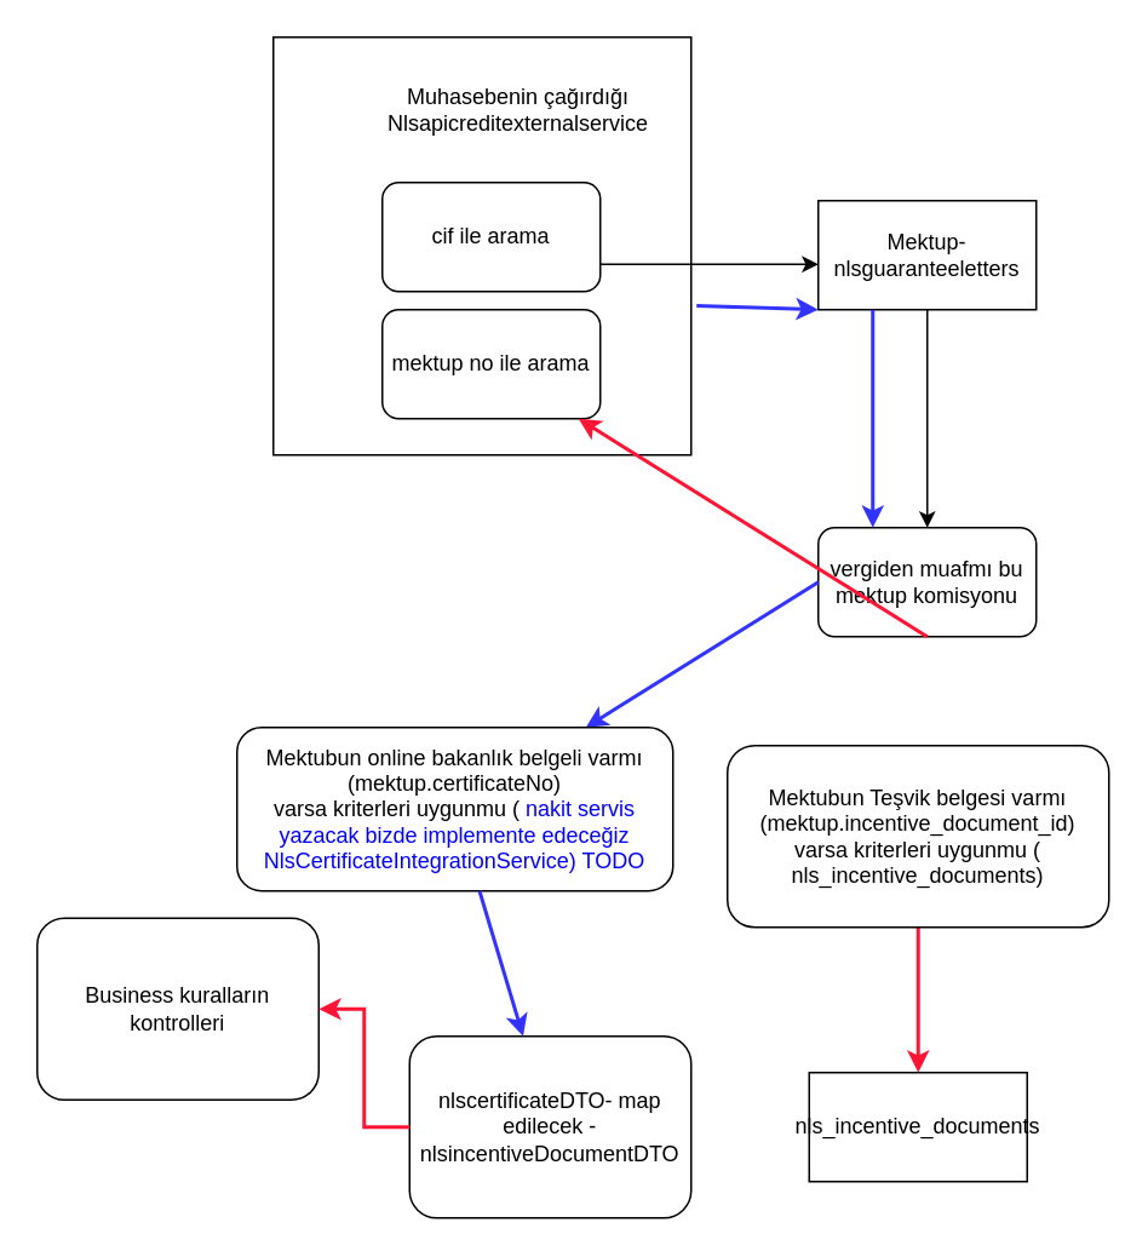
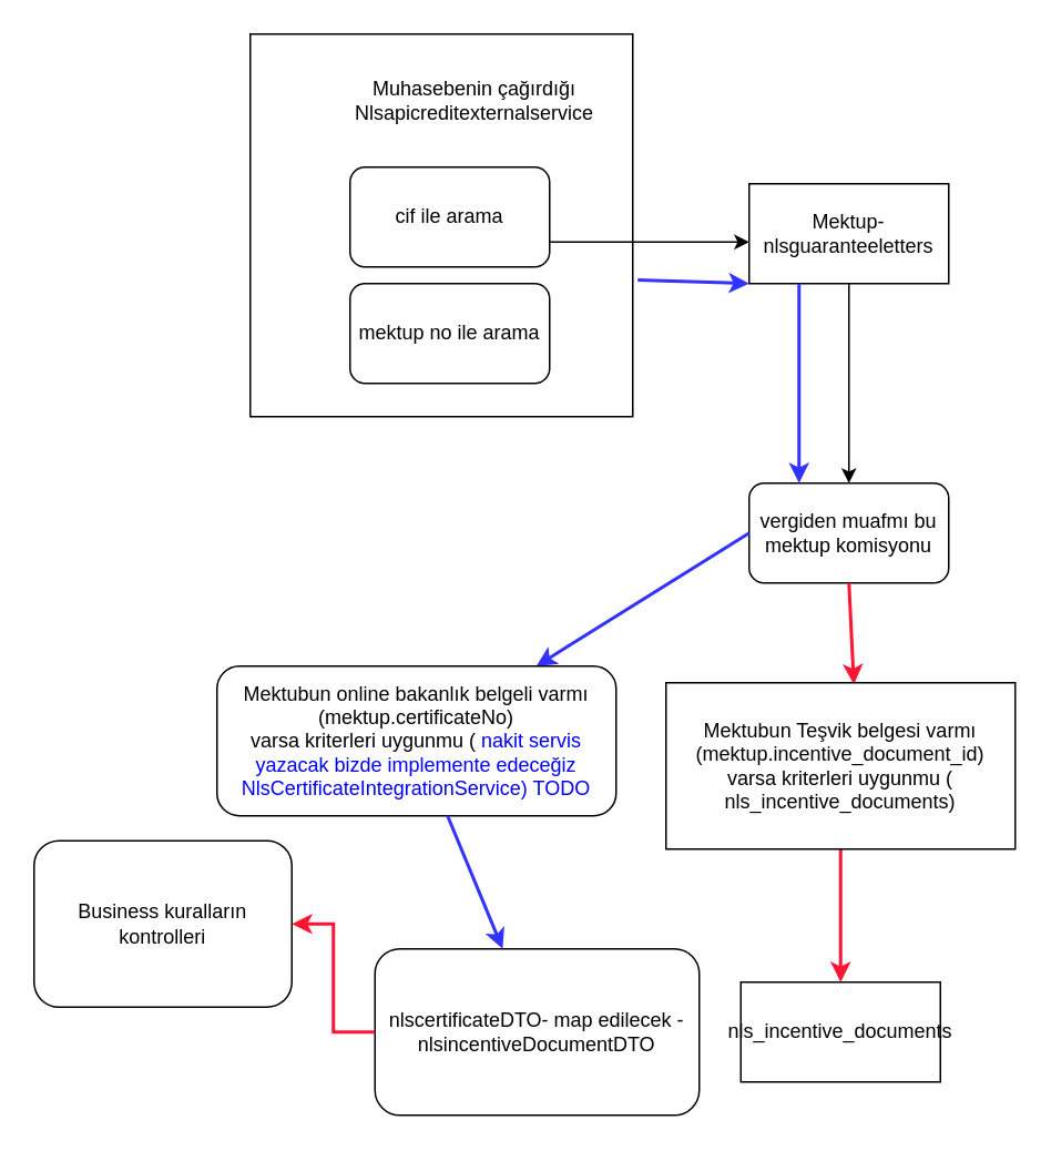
  <mxCell id="0" />
  <mxCell id="1" parent="0" />
  <mxCell id="2" value="" style="whiteSpace=wrap;html=1;aspect=fixed;" vertex="1" parent="1"><mxGeometry x="150" y="20" width="230" height="230" as="geometry" /></mxCell>
  <mxCell id="3" value="cif ile arama&lt;br&gt;" style="rounded=1;whiteSpace=wrap;html=1;" vertex="1" parent="1"><mxGeometry x="210" y="100" width="120" height="60" as="geometry" /></mxCell>
  <mxCell id="4" value="mektup no ile arama&lt;br&gt;" style="rounded=1;whiteSpace=wrap;html=1;" vertex="1" parent="1"><mxGeometry x="210" y="170" width="120" height="60" as="geometry" /></mxCell>
  <mxCell id="5" value="Muhasebenin çağırdığı Nlsapicreditexternalservice&lt;br&gt;" style="text;html=1;strokeColor=none;fillColor=none;align=center;verticalAlign=middle;whiteSpace=wrap;rounded=0;" vertex="1" parent="1"><mxGeometry x="265" y="50" width="40" height="20" as="geometry" /></mxCell>
  <mxCell id="6" value="" style="endArrow=classic;html=1;exitX=1;exitY=0.75;exitDx=0;exitDy=0;" edge="1" parent="1" source="3"><mxGeometry width="50" height="50" relative="1" as="geometry"><mxPoint x="380" y="330" as="sourcePoint" /><mxPoint x="450" y="145" as="targetPoint" /></mxGeometry></mxCell>
  <mxCell id="7" value="Mektup- nlsguaranteeletters&lt;br&gt;" style="rounded=0;whiteSpace=wrap;html=1;" vertex="1" parent="1"><mxGeometry x="450" y="110" width="120" height="60" as="geometry" /></mxCell>
  <mxCell id="8" value="" style="endArrow=classic;html=1;exitX=0.5;exitY=1;exitDx=0;exitDy=0;" edge="1" parent="1" source="7"><mxGeometry width="50" height="50" relative="1" as="geometry"><mxPoint x="380" y="310" as="sourcePoint" /><mxPoint x="510" y="290" as="targetPoint" /></mxGeometry></mxCell>
  <mxCell id="9" value="vergiden muafmı bu mektup komisyonu&lt;br&gt;" style="rounded=1;whiteSpace=wrap;html=1;" vertex="1" parent="1"><mxGeometry x="450" y="290" width="120" height="60" as="geometry" /></mxCell>
- <mxCell id="10" value="" style="endArrow=classic;html=1;exitX=0.5;exitY=1;exitDx=0;exitDy=0;strokeColor=#FF1434;strokeWidth=2;" edge="1" parent="1" source="9" target="4"><mxGeometry width="50" height="50" relative="1" as="geometry"><mxPoint x="380" y="300" as="sourcePoint" /><mxPoint x="510" y="430" as="targetPoint" /></mxGeometry></mxCell>
+ <mxCell id="10" value="" style="endArrow=classic;html=1;exitX=0.5;exitY=1;exitDx=0;exitDy=0;strokeColor=#FF1434;strokeWidth=2;entryX=0.538;entryY=0.01;entryDx=0;entryDy=0;entryPerimeter=0;" edge="1" parent="1" source="9" target="12"><mxGeometry width="50" height="50" relative="1" as="geometry"><mxPoint x="380" y="300" as="sourcePoint" /><mxPoint x="510" y="430" as="targetPoint" /></mxGeometry></mxCell>
  <mxCell id="11" value="" style="edgeStyle=orthogonalEdgeStyle;rounded=0;orthogonalLoop=1;jettySize=auto;html=1;strokeColor=#FF1434;strokeWidth=2;" edge="1" parent="1" source="12" target="13"><mxGeometry relative="1" as="geometry" /></mxCell>
- <mxCell id="12" value="Mektubun Teşvik belgesi varmı (mektup.incentive_document_id)&lt;br&gt;varsa kriterleri uygunmu ( nls_incentive_documents)" style="rounded=1;whiteSpace=wrap;html=1;" vertex="1" parent="1"><mxGeometry x="400" y="410" width="210" height="100" as="geometry" /></mxCell>
+ <mxCell id="12" value="Mektubun Teşvik belgesi varmı (mektup.incentive_document_id)&lt;br&gt;varsa kriterleri uygunmu ( nls_incentive_documents)" style="whiteSpace=wrap;html=1;rounded=0;" vertex="1" parent="1"><mxGeometry x="400" y="410" width="210" height="100" as="geometry" /></mxCell>
  <mxCell id="13" value="nls_incentive_documents" style="whiteSpace=wrap;html=1;rounded=0;" vertex="1" parent="1"><mxGeometry x="445" y="590" width="120" height="60" as="geometry" /></mxCell>
  <mxCell id="14" value="" style="endArrow=classic;html=1;strokeWidth=2;strokeColor=#3333FF;exitX=0;exitY=0.5;exitDx=0;exitDy=0;" edge="1" parent="1" source="9" target="15"><mxGeometry width="50" height="50" relative="1" as="geometry"><mxPoint x="380" y="480" as="sourcePoint" /><mxPoint x="320" y="370" as="targetPoint" /></mxGeometry></mxCell>
  <mxCell id="15" value="Mektubun online bakanlık belgeli varmı (mektup.certificateNo)&lt;br&gt;varsa kriterleri uygunmu ( &lt;font color=&quot;#0000ff&quot;&gt;nakit servis yazacak bizde implemente edeceğiz NlsCertificateIntegrationService) TODO&lt;/font&gt;" style="rounded=1;whiteSpace=wrap;html=1;" vertex="1" parent="1"><mxGeometry x="130" y="400" width="240" height="90" as="geometry" /></mxCell>
- <mxCell id="16" value="nlscertificateDTO- map edilecek -nlsincentiveDocumentDTO" style="rounded=1;whiteSpace=wrap;html=1;" vertex="1" parent="1"><mxGeometry x="225" y="570" width="155" height="100" as="geometry" /></mxCell>
+ <mxCell id="16" value="nlscertificateDTO- map edilecek -nlsincentiveDocumentDTO" style="rounded=1;whiteSpace=wrap;html=1;" vertex="1" parent="1"><mxGeometry x="225" y="570" width="195" height="100" as="geometry" /></mxCell>
  <mxCell id="17" value="Business kuralların kontrolleri" style="rounded=1;whiteSpace=wrap;html=1;" vertex="1" parent="1"><mxGeometry x="20" y="505" width="155" height="100" as="geometry" /></mxCell>
  <mxCell id="18" value="" style="edgeStyle=orthogonalEdgeStyle;rounded=0;orthogonalLoop=1;jettySize=auto;html=1;strokeColor=#FF1434;strokeWidth=2;entryX=1;entryY=0.5;entryDx=0;entryDy=0;exitX=0;exitY=0.5;exitDx=0;exitDy=0;" edge="1" parent="1" target="17" source="16"><mxGeometry relative="1" as="geometry"><mxPoint x="180" y="620" as="sourcePoint" /><mxPoint x="250" y="600" as="targetPoint" /></mxGeometry></mxCell>
  <mxCell id="19" value="" style="endArrow=classic;html=1;strokeWidth=2;strokeColor=#3333FF;" edge="1" parent="1" source="15" target="16"><mxGeometry width="50" height="50" relative="1" as="geometry"><mxPoint x="460" y="330" as="sourcePoint" /><mxPoint x="380" y="352" as="targetPoint" /></mxGeometry></mxCell>
  <mxCell id="20" value="" style="endArrow=classic;html=1;strokeWidth=2;strokeColor=#3333FF;exitX=1.013;exitY=0.643;exitDx=0;exitDy=0;entryX=0;entryY=1;entryDx=0;entryDy=0;exitPerimeter=0;" edge="1" parent="1" source="2" target="7"><mxGeometry width="50" height="50" relative="1" as="geometry"><mxPoint x="460" y="330" as="sourcePoint" /><mxPoint x="380" y="352" as="targetPoint" /></mxGeometry></mxCell>
  <mxCell id="21" value="" style="endArrow=classic;html=1;strokeWidth=2;strokeColor=#3333FF;exitX=0.25;exitY=1;exitDx=0;exitDy=0;entryX=0.25;entryY=0;entryDx=0;entryDy=0;" edge="1" parent="1" source="7" target="9"><mxGeometry width="50" height="50" relative="1" as="geometry"><mxPoint x="392.99" y="177.89" as="sourcePoint" /><mxPoint x="460" y="180" as="targetPoint" /></mxGeometry></mxCell>
